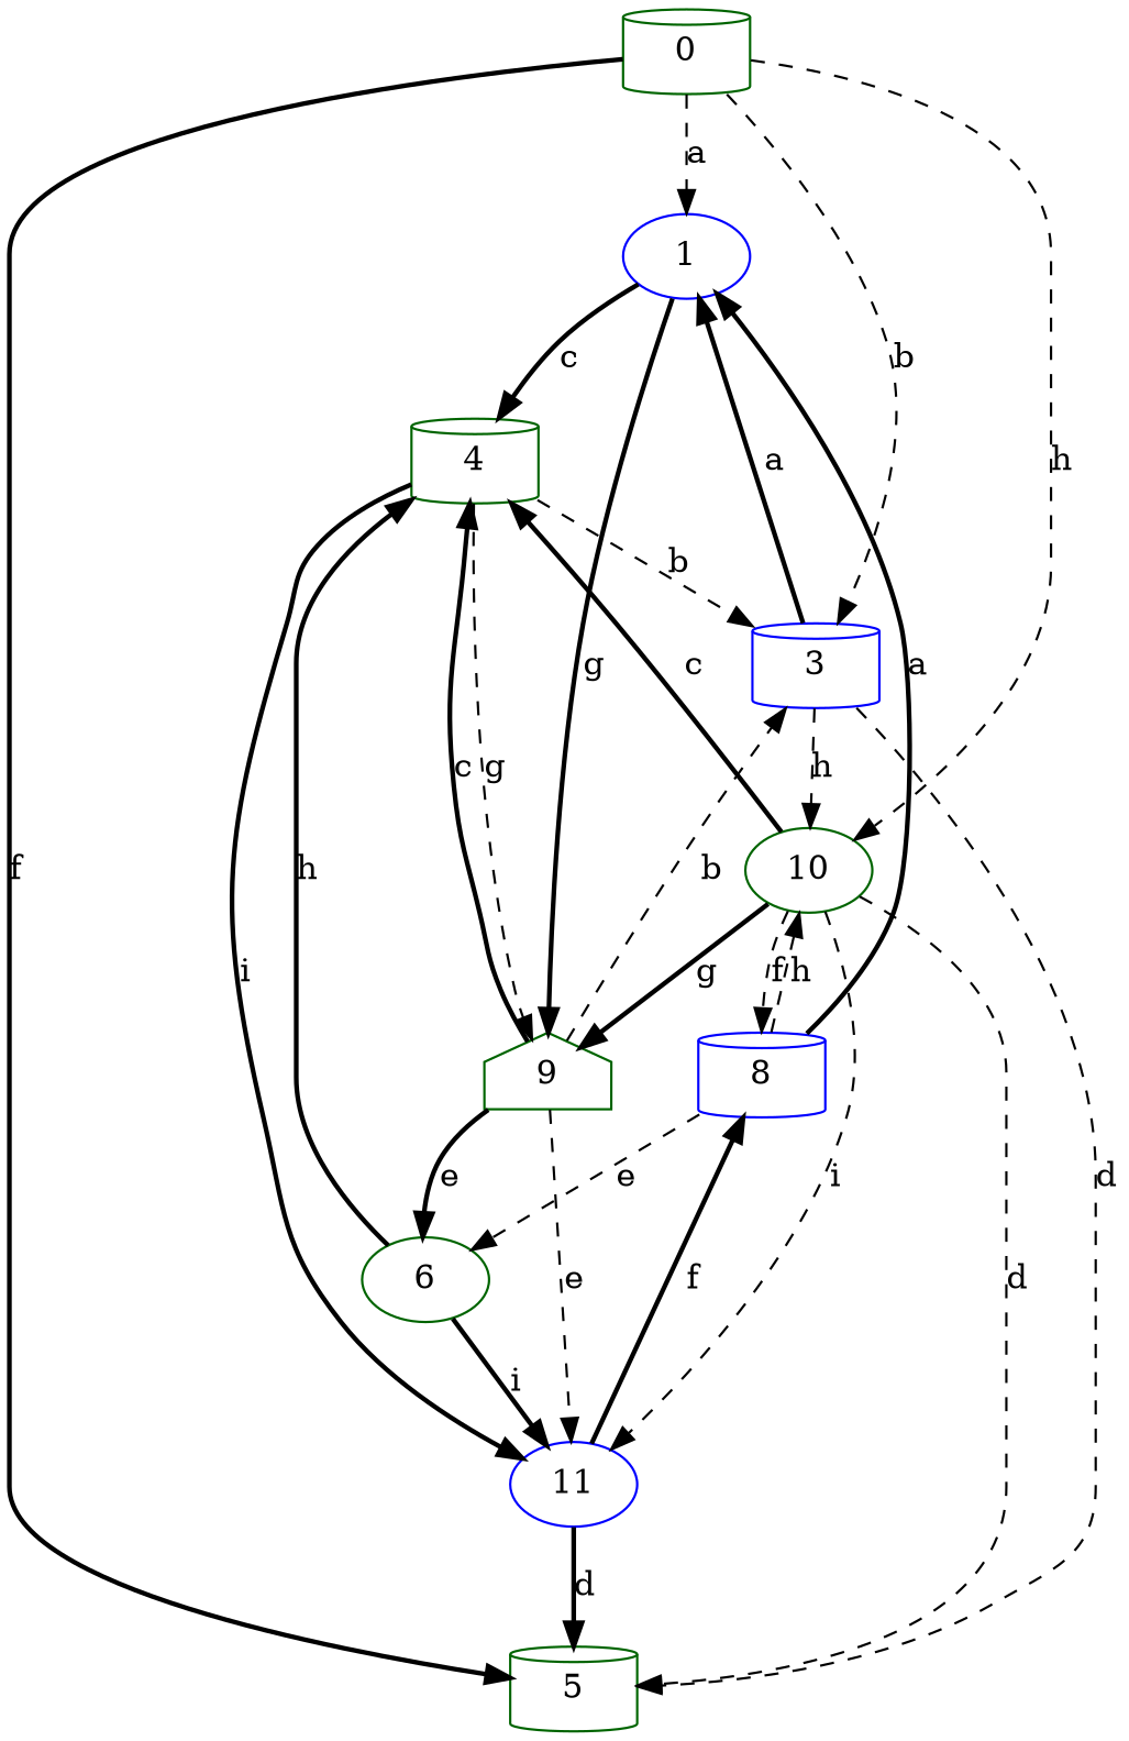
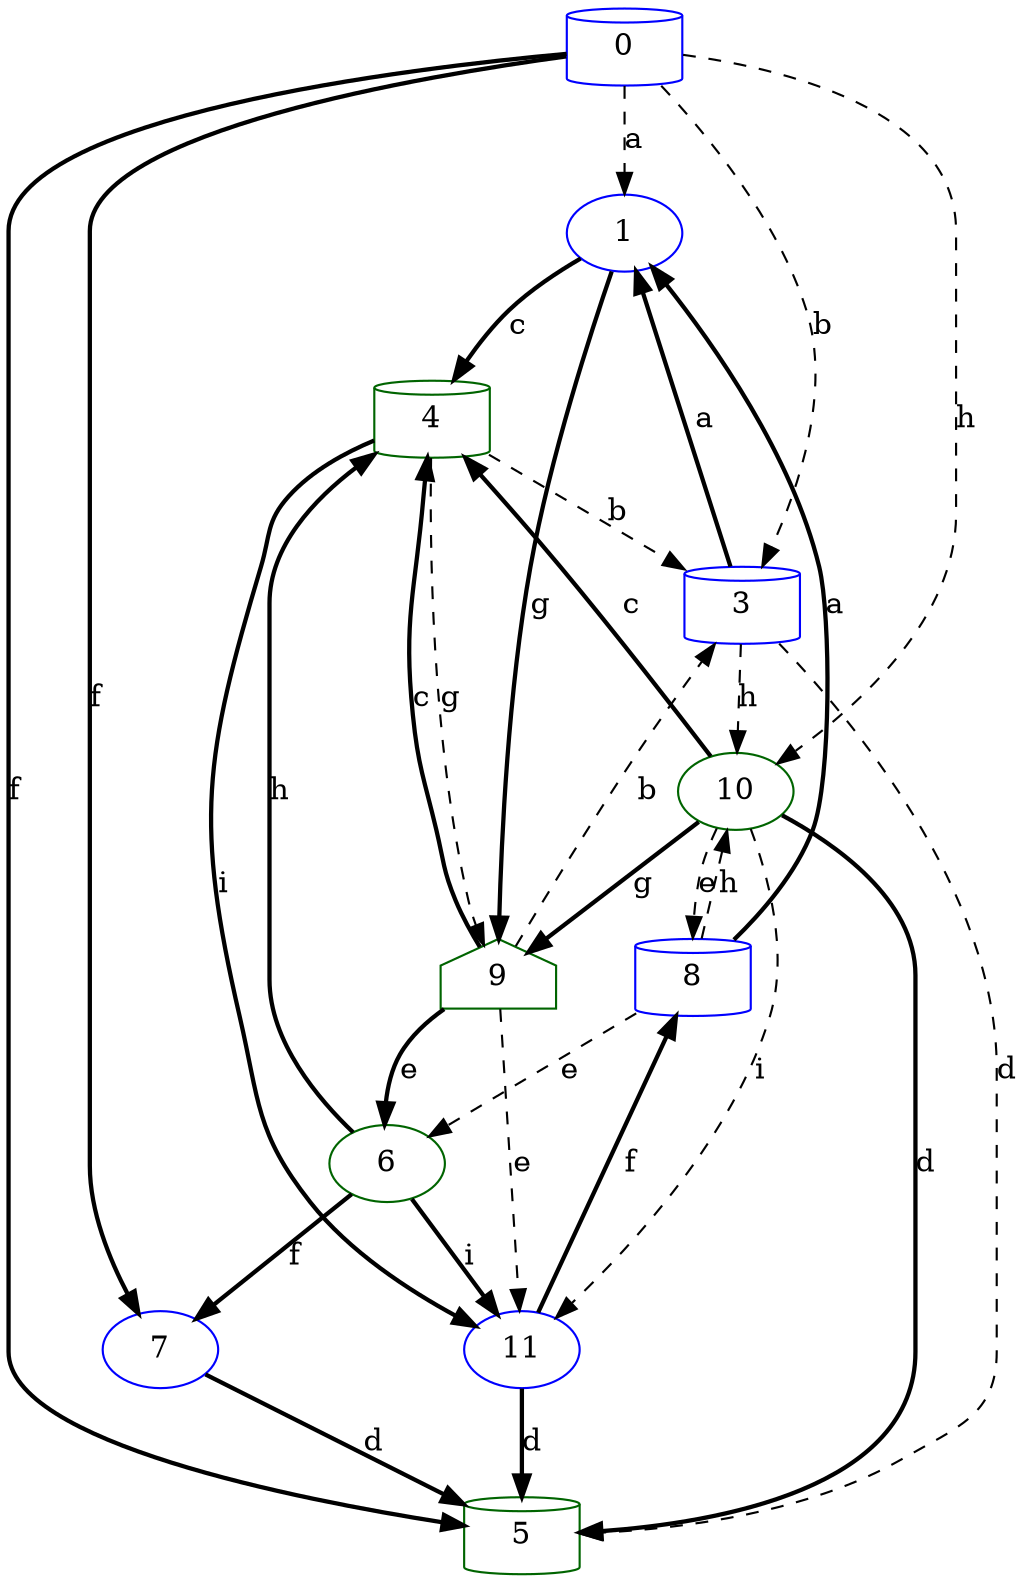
  strict digraph {
    node [color=darkgreen shape=cylinder]
    edge [style=bold]
-   0
+   0 [color=blue]
    1 [color=blue shape=ellipse]
    3 [color=blue]
    5
+   7 [color=blue shape=ellipse]
    10 [shape=ellipse]
    4
    9 [shape=house]
    11 [color=blue shape=ellipse]
    8 [color=blue]
    6 [shape=ellipse]
    0 -> 1 [label=a style=dashed]
    0 -> 3 [label=b style=dashed]
    0 -> 5 [label=f]
+   0 -> 7 [label=f]
    0 -> 10 [label=h style=dashed]
    1 -> 4 [label=c]
    1 -> 9 [label=g]
    3 -> 1 [label=a]
    3 -> 5 [label=d style=dashed]
    3 -> 10 [label=h style=dashed]
-   10 -> 5 [label=d style=dashed]
+   7 -> 5 [label=d]
+   10 -> 5 [label=d]
    10 -> 4 [label=c]
    10 -> 9 [label=g]
    10 -> 11 [label=i style=dashed]
-   10 -> 8 [label=f style=dashed]
+   10 -> 8 [label=e style=dashed]
    4 -> 3 [label=b style=dashed]
    4 -> 9 [label=g style=dashed]
    4 -> 11 [label=i]
    9 -> 3 [label=b style=dashed]
    9 -> 4 [label=c]
    9 -> 11 [label=e style=dashed]
    9 -> 6 [label=e]
    11 -> 5 [label=d]
    11 -> 8 [label=f]
    8 -> 1 [label=a]
    8 -> 10 [label=h style=dashed]
    8 -> 6 [label=e style=dashed]
+   6 -> 7 [label=f]
    6 -> 4 [label=h]
    6 -> 11 [label=i]
  }
